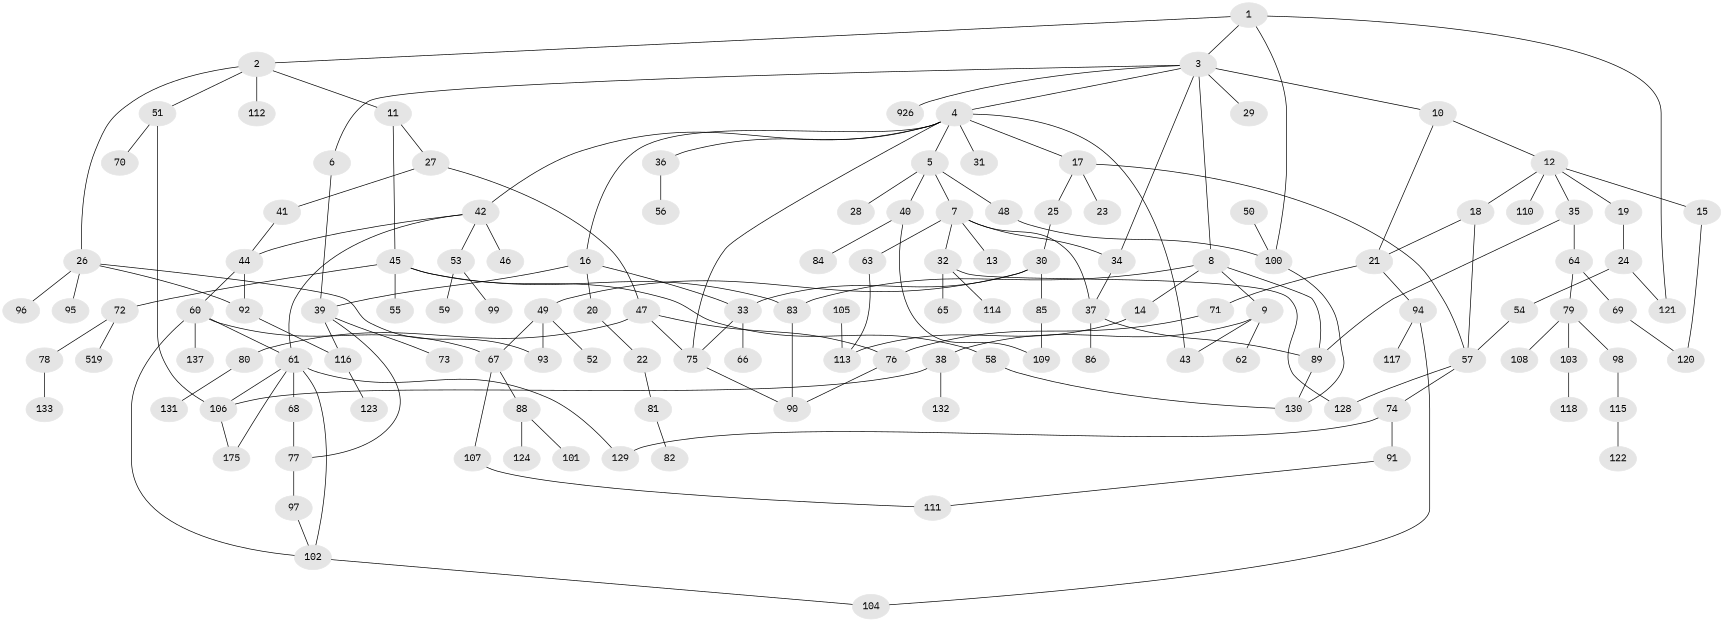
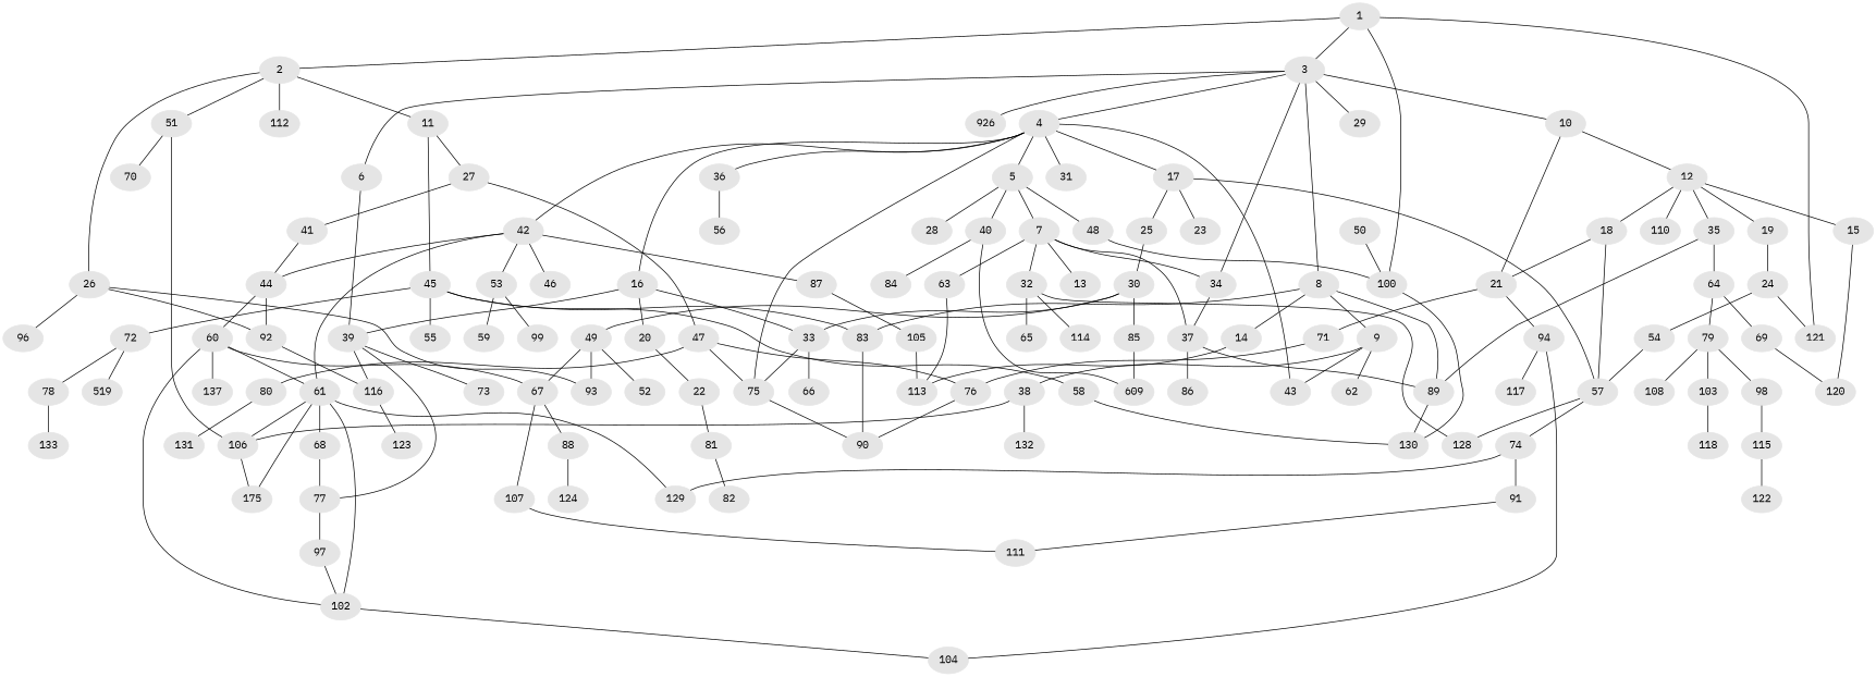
  graph {
    fontname="IBM Plex Mono"
    node [color=gray90 fontname="IBM Plex Mono" style=filled]
    edge [fontname="IBM Plex Mono"]
    1
    2
    3
    100
    121
    11
    26
    51
    112
    4
    6
    8
    10
    29
    34
    n16 [label=926]
    130
    27
    45
    92
    93
-   95
    96
    106
    70
    5
    16
    17
    31
    36
    42
    43
    75
    39
    9
    14
    83
    89
    12
    21
    37
    7
    28
    40
    48
    20
    33
    23
    25
    57
    56
    44
    46
    53
    61
+   87
    90
    13
    32
    63
    84
-   109
+   109 [label=609]
    73
    77
    116
    65
    114
    128
    86
    113
    38
    62
    132
    15
    18
    19
    35
    110
    71
    94
    41
    47
    55
    58
    72
    120
    24
    64
    22
    66
    30
    74
    54
    81
    76
    104
    117
    82
    49
    85
    80
    50
    52
    67
    69
    79
    n107 [label=175]
    97
    123
    60
    59
    99
    102
    68
    129
    105
    n117 [label=137]
    78
    n119 [label=519]
    131
    88
    107
    91
    98
    103
    108
    115
-   101
    124
    111
    133
    118
    122
    1 -- 2
    1 -- 3
    1 -- 100
    1 -- 121
    2 -- 11
    2 -- 26
    2 -- 51
    2 -- 112
    3 -- 4
    3 -- 6
    3 -- 8
    3 -- 10
    3 -- 29
    3 -- 34
    3 -- n16
    100 -- 130
    11 -- 27
    11 -- 45
    26 -- 92
    26 -- 93
-   26 -- 95
    26 -- 96
    51 -- 106
    51 -- 70
    4 -- 5
    4 -- 16
    4 -- 17
    4 -- 31
    4 -- 36
    4 -- 42
    4 -- 43
    4 -- 75
    6 -- 39
    8 -- 9
    8 -- 14
    8 -- 83
    8 -- 89
    10 -- 12
    10 -- 21
    34 -- 37
    27 -- 41
    27 -- 47
    45 -- 83
    45 -- 55
    45 -- 58
    45 -- 72
    92 -- 116
    106 -- n107
    5 -- 7
    5 -- 28
    5 -- 40
    5 -- 48
    16 -- 39
    16 -- 20
    16 -- 33
    17 -- 23
    17 -- 25
    17 -- 57
    36 -- 56
    42 -- 44
    42 -- 46
    42 -- 53
    42 -- 61
+   42 -- 87
    75 -- 90
    39 -- 73
    39 -- 77
    39 -- 116
    9 -- 43
    9 -- 38
    9 -- 62
    14 -- 113
    83 -- 90
    89 -- 130
    12 -- 15
    12 -- 18
    12 -- 19
    12 -- 35
    12 -- 110
    21 -- 71
    21 -- 94
    37 -- 89
    37 -- 86
    7 -- 34
    7 -- 37
    7 -- 13
    7 -- 32
    7 -- 63
    40 -- 84
    40 -- 109
    48 -- 100
    20 -- 22
    33 -- 75
    33 -- 66
    25 -- 30
    57 -- 128
    57 -- 74
    44 -- 92
    44 -- 60
    53 -- 59
    53 -- 99
    61 -- 106
    61 -- n107
    61 -- 102
    61 -- 68
    61 -- 129
+   87 -- 105
    32 -- 65
    32 -- 114
    32 -- 128
    63 -- 113
    77 -- 97
    116 -- 123
    38 -- 106
    38 -- 132
    15 -- 120
    18 -- 21
    18 -- 57
    19 -- 24
    35 -- 89
    35 -- 64
    71 -- 76
    94 -- 104
    94 -- 117
    41 -- 44
    47 -- 75
    47 -- 76
    47 -- 80
    58 -- 130
    72 -- 78
    72 -- n119
    24 -- 121
    24 -- 54
    64 -- 69
    64 -- 79
    22 -- 81
    30 -- 33
    30 -- 49
    30 -- 85
    74 -- 129
    74 -- 91
    54 -- 57
    81 -- 82
    76 -- 90
    49 -- 93
    49 -- 52
    49 -- 67
    85 -- 109
    80 -- 131
    50 -- 100
    67 -- 88
    67 -- 107
    69 -- 120
    79 -- 98
    79 -- 103
    79 -- 108
    97 -- 102
    60 -- 61
    60 -- 67
    60 -- 102
    60 -- n117
    102 -- 104
    68 -- 77
    105 -- 113
    78 -- 133
-   88 -- 101
    88 -- 124
    107 -- 111
    91 -- 111
    98 -- 115
    103 -- 118
    115 -- 122
  }
